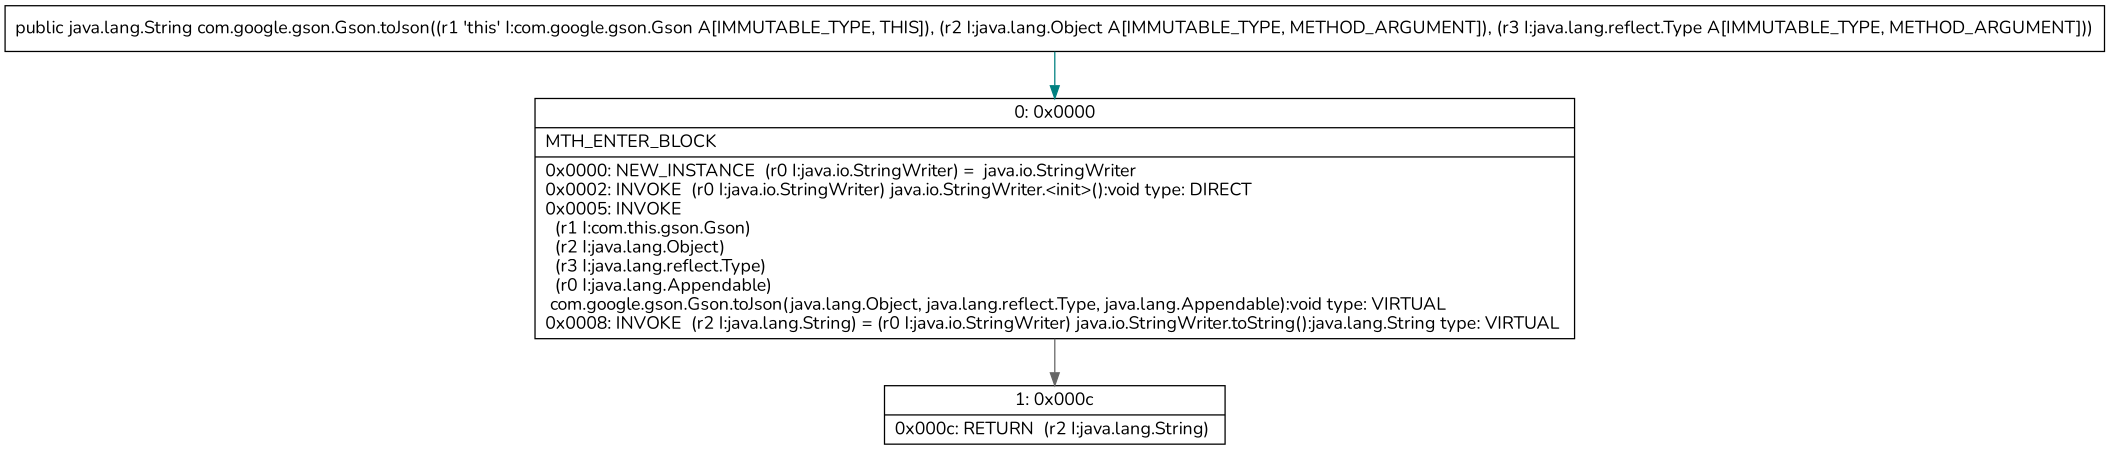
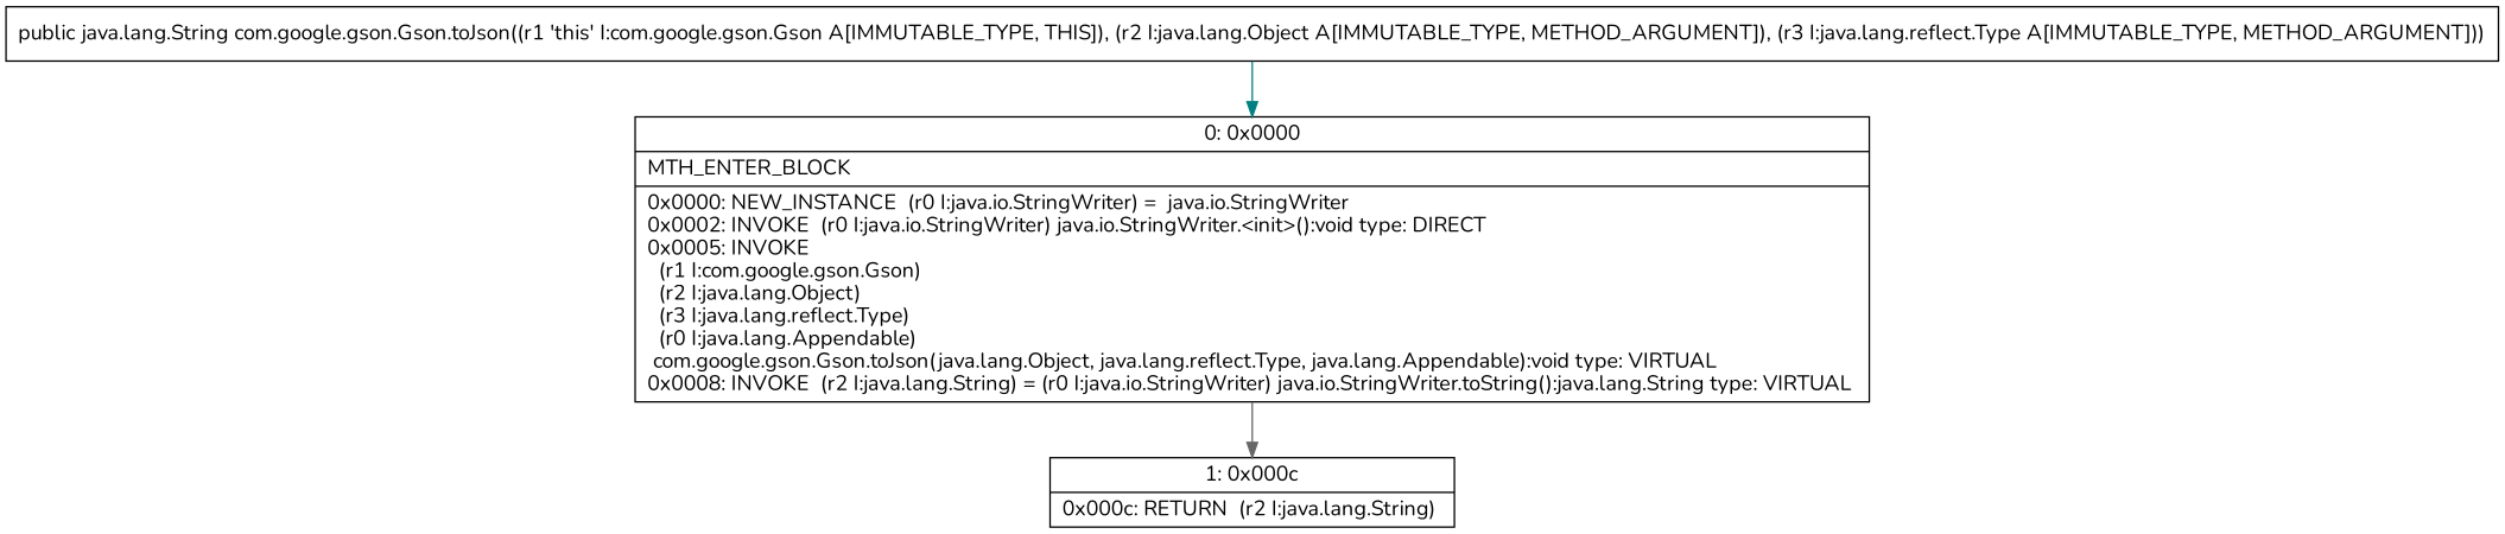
  digraph {
    fontname=Nunito
    node [shape=record fontname=Nunito]
    edge [style=solid fontname=Nunito]
-   n1 [label="{0\:\ 0x0000|MTH_ENTER_BLOCK\l|0x0000: NEW_INSTANCE  (r0 I:java.io.StringWriter) =  java.io.StringWriter \l0x0002: INVOKE  (r0 I:java.io.StringWriter) java.io.StringWriter.\<init\>():void type: DIRECT \l0x0005: INVOKE  \l  (r1 I:com.this.gson.Gson)\l  (r2 I:java.lang.Object)\l  (r3 I:java.lang.reflect.Type)\l  (r0 I:java.lang.Appendable)\l com.google.gson.Gson.toJson(java.lang.Object, java.lang.reflect.Type, java.lang.Appendable):void type: VIRTUAL \l0x0008: INVOKE  (r2 I:java.lang.String) = (r0 I:java.io.StringWriter) java.io.StringWriter.toString():java.lang.String type: VIRTUAL \l}"]
+   n1 [label="{0\:\ 0x0000|MTH_ENTER_BLOCK\l|0x0000: NEW_INSTANCE  (r0 I:java.io.StringWriter) =  java.io.StringWriter \l0x0002: INVOKE  (r0 I:java.io.StringWriter) java.io.StringWriter.\<init\>():void type: DIRECT \l0x0005: INVOKE  \l  (r1 I:com.google.gson.Gson)\l  (r2 I:java.lang.Object)\l  (r3 I:java.lang.reflect.Type)\l  (r0 I:java.lang.Appendable)\l com.google.gson.Gson.toJson(java.lang.Object, java.lang.reflect.Type, java.lang.Appendable):void type: VIRTUAL \l0x0008: INVOKE  (r2 I:java.lang.String) = (r0 I:java.io.StringWriter) java.io.StringWriter.toString():java.lang.String type: VIRTUAL \l}"]
    n2 [label="{1\:\ 0x000c|0x000c: RETURN  (r2 I:java.lang.String) \l}"]
    n3 [label="{public java.lang.String com.google.gson.Gson.toJson((r1 'this' I:com.google.gson.Gson A[IMMUTABLE_TYPE, THIS]), (r2 I:java.lang.Object A[IMMUTABLE_TYPE, METHOD_ARGUMENT]), (r3 I:java.lang.reflect.Type A[IMMUTABLE_TYPE, METHOD_ARGUMENT])) }"]
    n1 -> n2 [color=gray40]
    n3 -> n1 [color=teal]
  }
